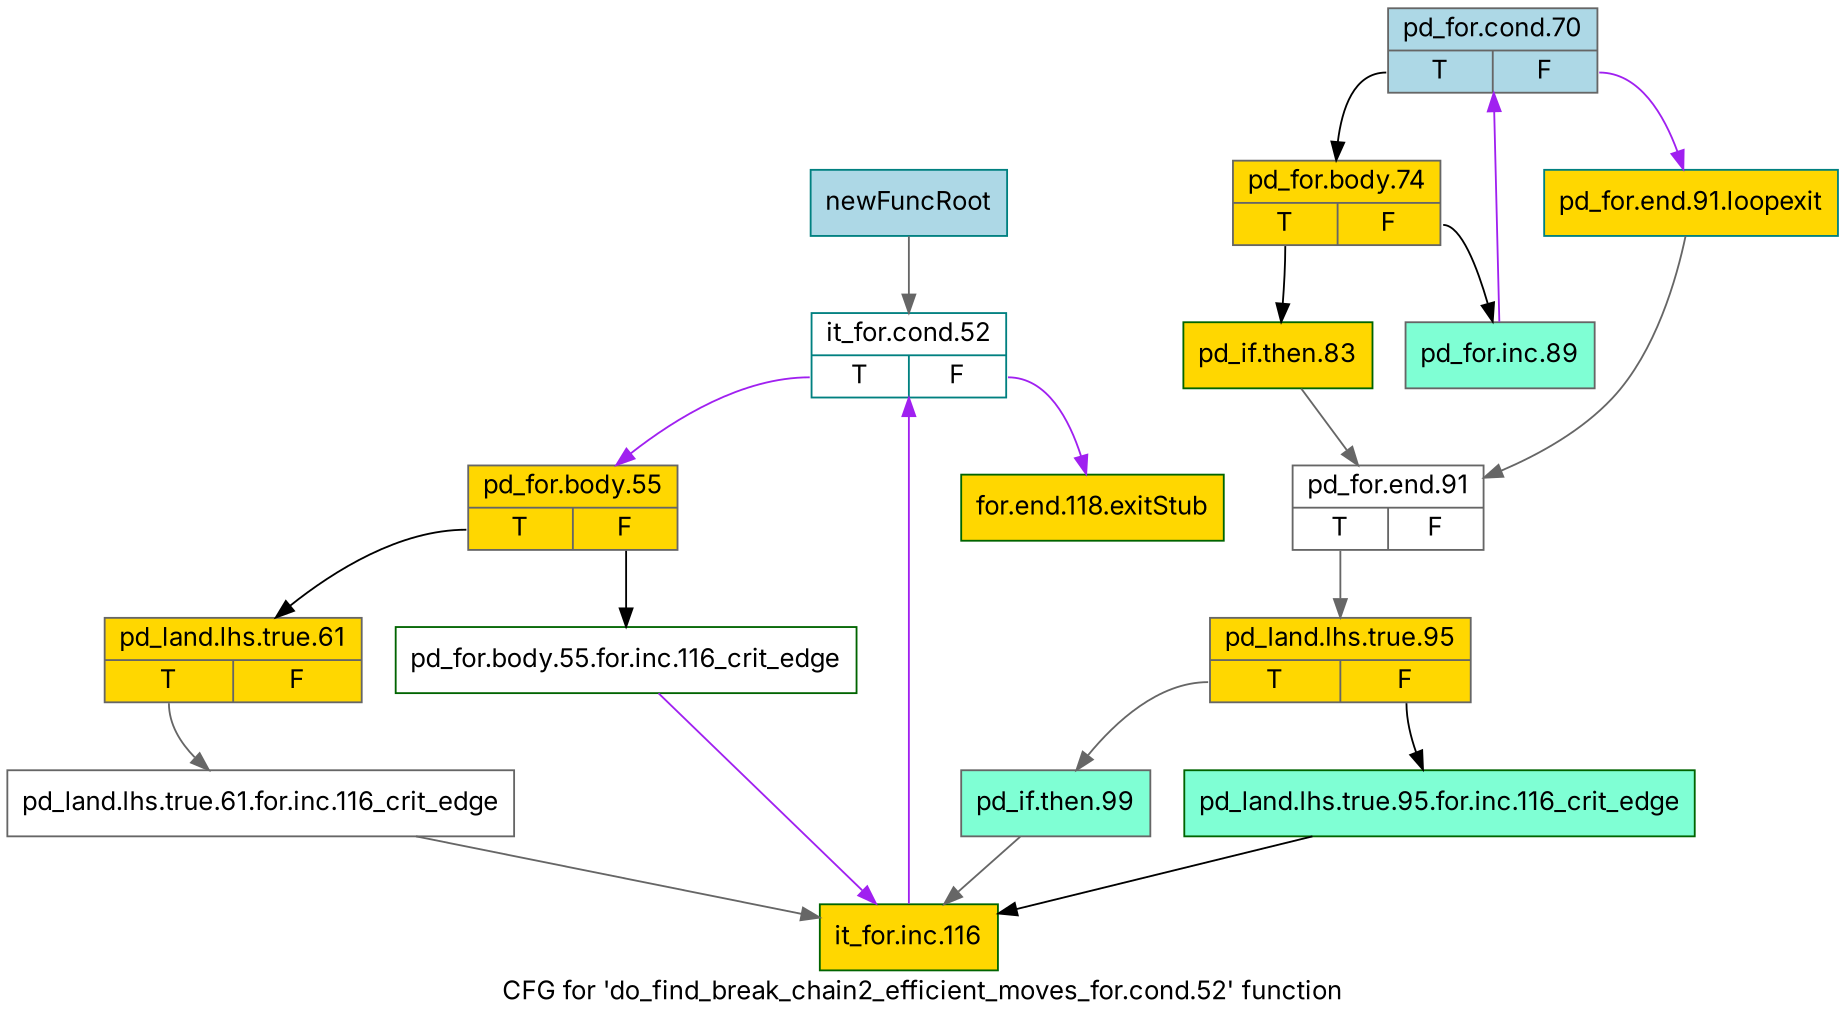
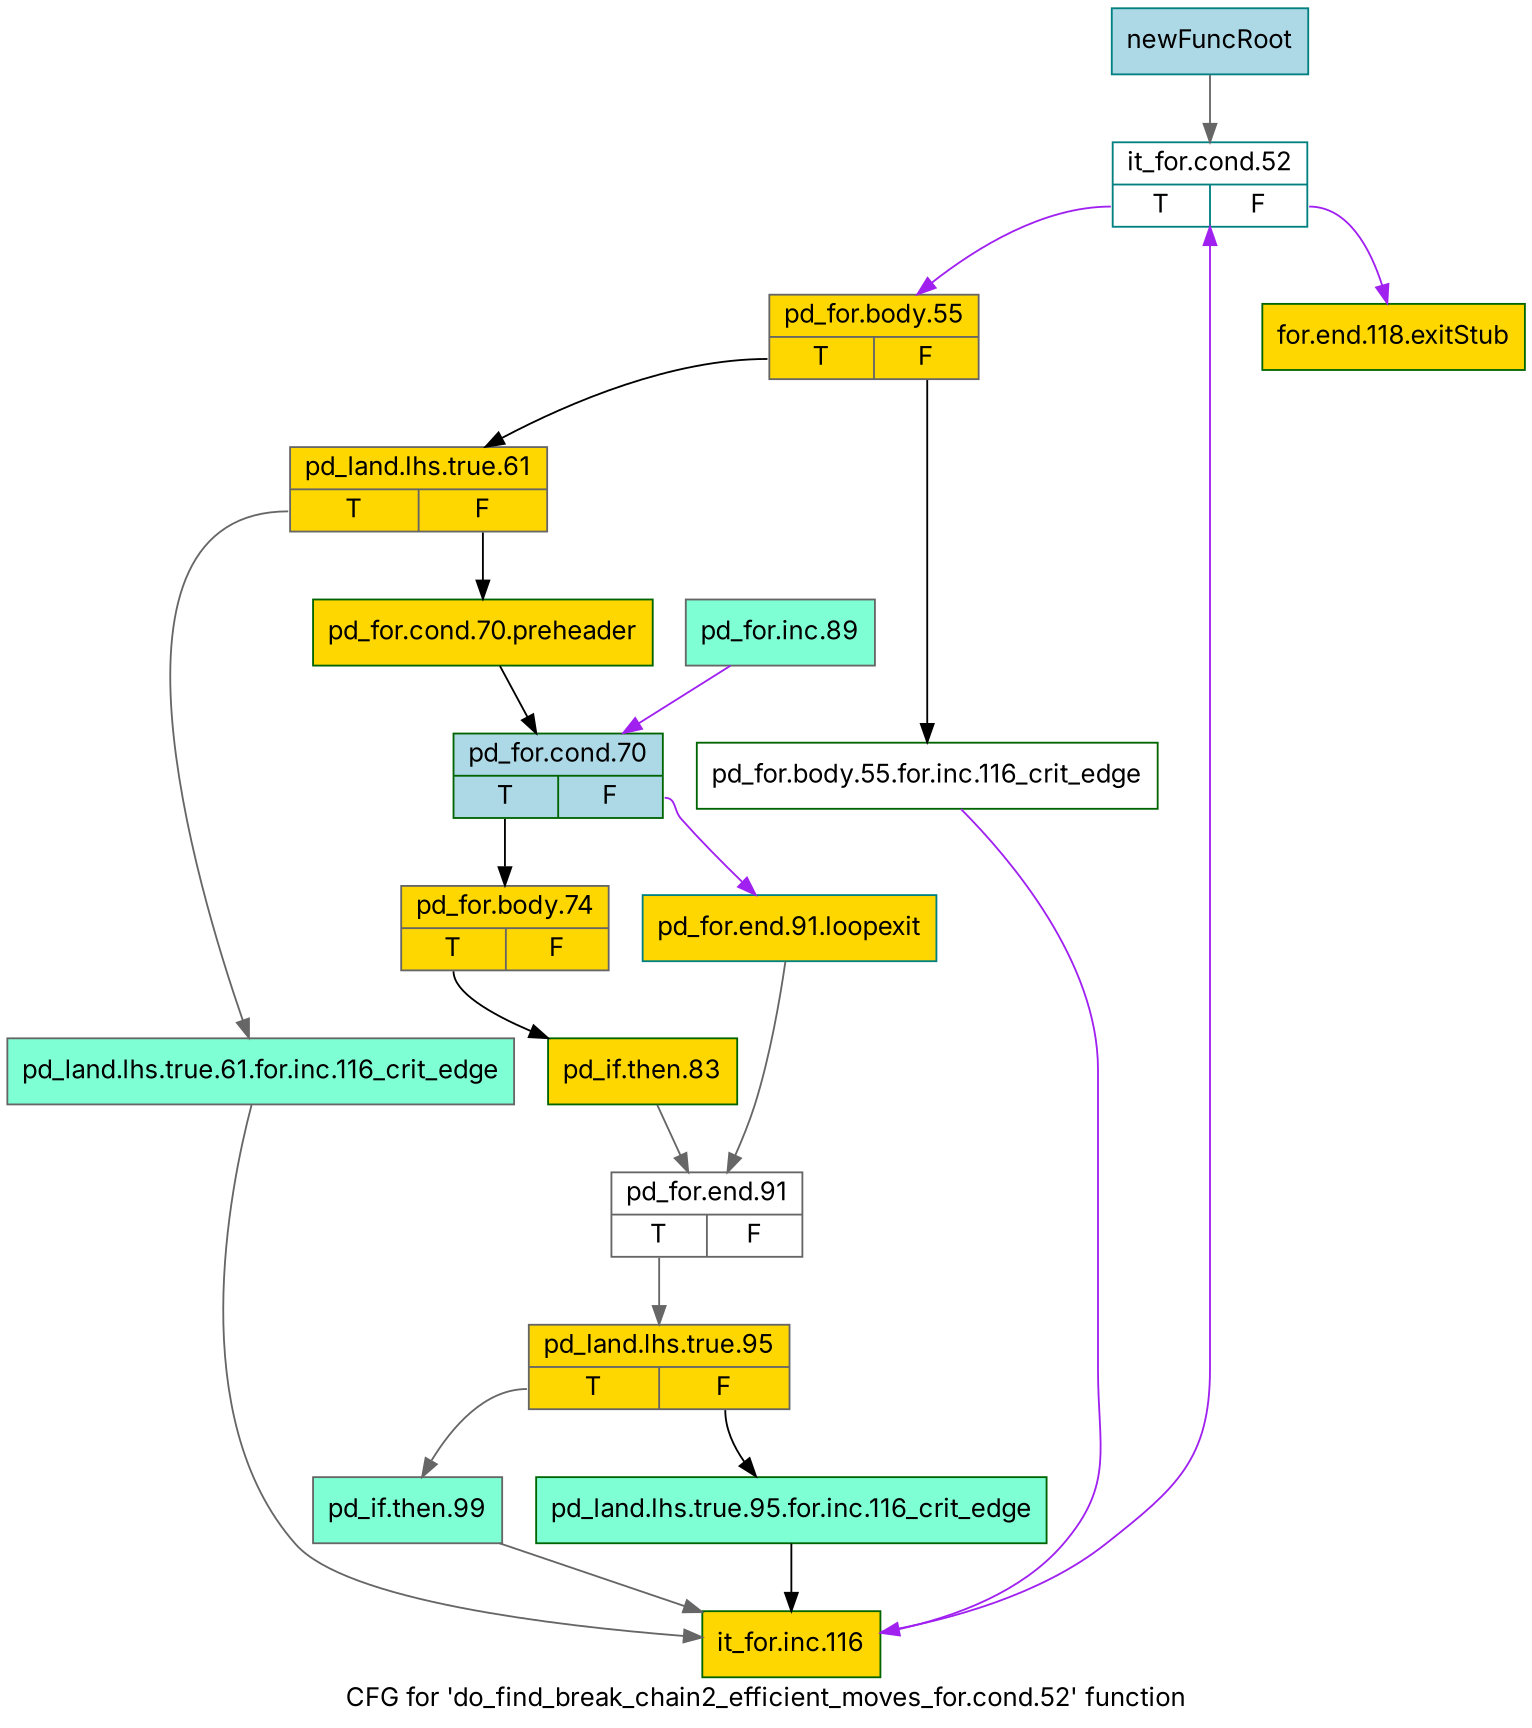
  digraph {
    fontname=Inter
    label="CFG for 'do_find_break_chain2_efficient_moves_for.cond.52' function"
    node [color=gray40 fillcolor=gold fontname=Inter shape=record style=filled]
    edge [color=black fontname=Inter]
    n1 [color=teal fillcolor=lightblue label="{newFuncRoot}"]
    n2 [color=teal fillcolor=white label="{it_for.cond.52|{<s0>T|<s1>F}}"]
    n3 [color=darkgreen label="{for.end.118.exitStub}"]
    n4 [label="{pd_for.body.55|{<s0>T|<s1>F}}"]
    n5 [label="{pd_land.lhs.true.61|{<s0>T|<s1>F}}"]
    n6 [color=darkgreen fillcolor=white label="{pd_for.body.55.for.inc.116_crit_edge}"]
-   n7 [fillcolor=white label="{pd_land.lhs.true.61.for.inc.116_crit_edge}"]
+   n7 [fillcolor=aquamarine label="{pd_land.lhs.true.61.for.inc.116_crit_edge}"]
+   n8 [color=darkgreen label="{pd_for.cond.70.preheader}"]
    n9 [color=darkgreen label="{it_for.inc.116}"]
-   n10 [fillcolor=lightblue label="{pd_for.cond.70|{<s0>T|<s1>F}}"]
+   n10 [color=darkgreen fillcolor=lightblue label="{pd_for.cond.70|{<s0>T|<s1>F}}"]
    n11 [label="{pd_for.body.74|{<s0>T|<s1>F}}"]
    n12 [color=teal label="{pd_for.end.91.loopexit}"]
    n13 [color=darkgreen label="{pd_if.then.83}"]
    n14 [fillcolor=aquamarine label="{pd_for.inc.89}"]
    n15 [fillcolor=white label="{pd_for.end.91|{<s0>T|<s1>F}}"]
    n16 [label="{pd_land.lhs.true.95|{<s0>T|<s1>F}}"]
    n17 [fillcolor=aquamarine label="{pd_if.then.99}"]
    n18 [color=darkgreen fillcolor=aquamarine label="{pd_land.lhs.true.95.for.inc.116_crit_edge}"]
    n1 -> n2 [color=gray40]
    n2 -> n3 [color=purple tailport=s1]
    n2 -> n4 [color=purple tailport=s0]
    n4 -> n5 [tailport=s0]
    n4 -> n6 [tailport=s1]
    n5 -> n7 [color=gray40 tailport=s0]
+   n5 -> n8 [tailport=s1]
    n6 -> n9 [color=purple]
    n7 -> n9 [color=gray40]
+   n8 -> n10
    n9 -> n2 [color=purple]
    n10 -> n11 [tailport=s0]
    n10 -> n12 [color=purple tailport=s1]
    n11 -> n13 [tailport=s0]
-   n11 -> n14 [tailport=s1]
    n12 -> n15 [color=gray40]
    n13 -> n15 [color=gray40]
    n14 -> n10 [color=purple]
    n15 -> n16 [color=gray40 tailport=s0]
    n16 -> n17 [color=gray40 tailport=s0]
    n16 -> n18 [tailport=s1]
    n17 -> n9 [color=gray40]
    n18 -> n9
  }
